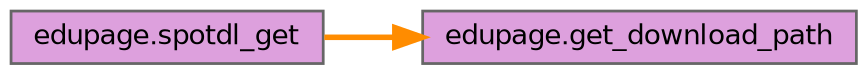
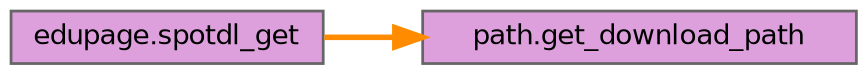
  digraph {
    rankdir=RL
    node [fillcolor=plum fontname=Helvetica fontsize=10 shape=box style=filled]
-   n1 [color=gray40 fontcolor=black height=0.2 label="edupage.get_download_path" width=0.4]
+   n1 [color=gray40 fontcolor=black height=0.2 label="path.get_download_path" width=0.4]
    n2 [color=grey40 height=0.2 label="edupage.spotdl_get" width=0.4]
    n1 -> n2 [color=darkorange dir=back fontname=Helvetica fontsize=10 labelfontname=Helvetica labelfontsize=10 style=bold]
  }
